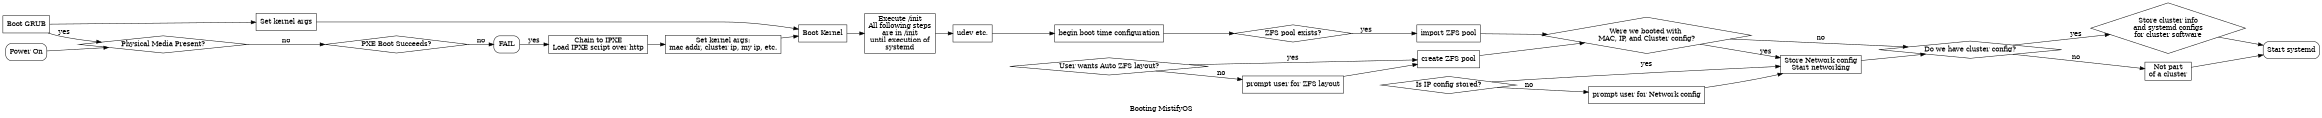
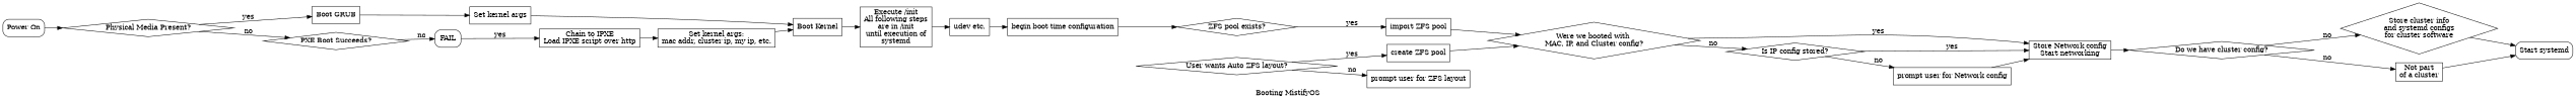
  digraph {
    label="Booting MistifyOS"
    rankdir=LR
    title="Booting MistifyOS"
    node [shape=box]
    n1 [label="Power On" style=rounded]
    n2 [label="Physical Media Present?" shape=diamond]
    n3 [label="Boot GRUB"]
    n4 [label="PXE Boot Succeeds?" shape=diamond]
    n5 [label=FAIL style=rounded]
    n6 [label="Chain to IPXE\nLoad IPXE script over http"]
    n7 [label="Set kernel args"]
    n8 [label="Boot Kernel"]
    n9 [label="Execute /init\nAll following steps\nare in /init\nuntil execution of\nsystemd"]
    n10 [label="udev etc."]
    n11 [label="Set kernel args:\nmac addr, cluster ip, my ip, etc."]
    n12 [label="begin boot time configuration"]
    n13 [label="ZFS pool exists?" shape=diamond]
    n14 [label="import ZFS pool"]
    n15 [label="Were we booted with \nMAC, IP, and Cluster config?" shape=diamond]
    n16 [label="User wants Auto ZFS layout?" shape=diamond]
    n17 [label="create ZFS pool"]
    n18 [label="prompt user for ZFS layout"]
    n19 [label="Store Network config\nStart networking"]
    n20 [label="Is IP config stored?" shape=diamond]
    n21 [label="Do we have cluster config?" shape=diamond]
    n22 [label="prompt user for Network config"]
    n23 [label="Store cluster info\nand systemd configs\nfor cluster software" shape=diamond]
    n24 [label="Not part\nof a cluster"]
    n25 [label="Start systemd" style=rounded]
    n1 -> n2
-   n3 -> n2 [label=yes]
+   n2 -> n3 [label=yes]
    n2 -> n4 [label=no]
    n3 -> n7
    n4 -> n5 [label=no]
    n5 -> n6 [label=yes]
    n6 -> n11
    n7 -> n8
    n8 -> n9
    n9 -> n10
    n10 -> n12
    n11 -> n8
    n12 -> n13
    n13 -> n14 [label=yes]
    n14 -> n15
    n15 -> n19 [label=yes]
-   n15 -> n21 [label=no]
+   n15 -> n20 [label=no]
    n16 -> n17 [label=yes]
    n16 -> n18 [label=no]
    n17 -> n15
-   n18 -> n17
    n19 -> n21
    n20 -> n19 [label=yes]
    n20 -> n22 [label=no]
-   n21 -> n23 [label=yes]
+   n21 -> n23 [label=no]
    n21 -> n24 [label=no]
    n22 -> n19
    n23 -> n25
    n24 -> n25
  }
